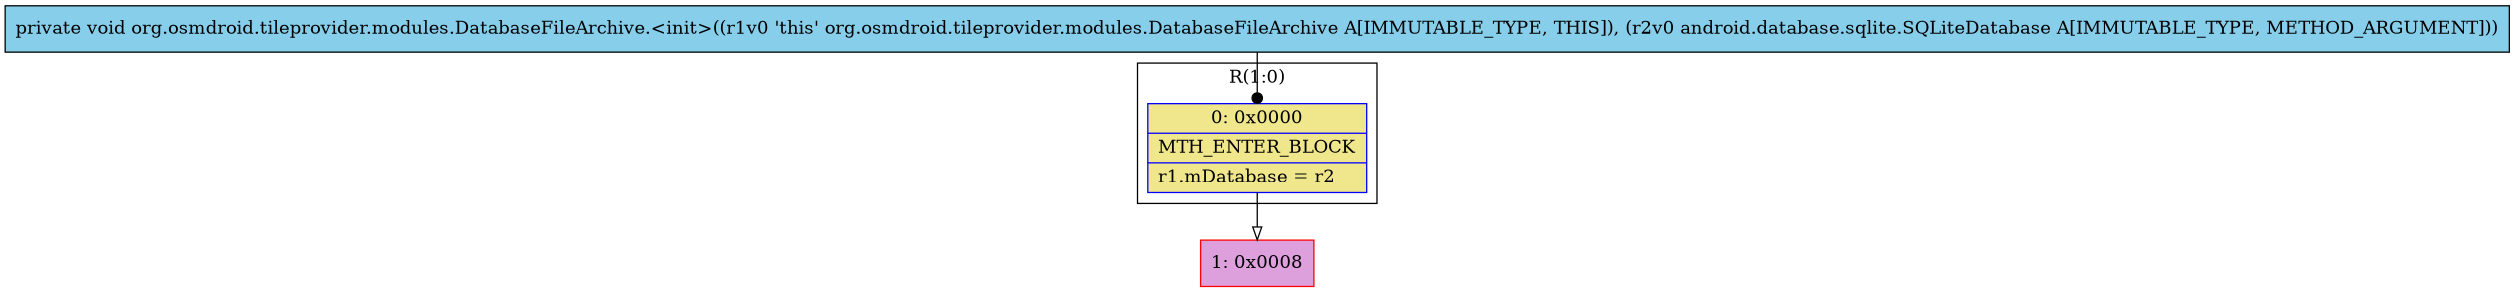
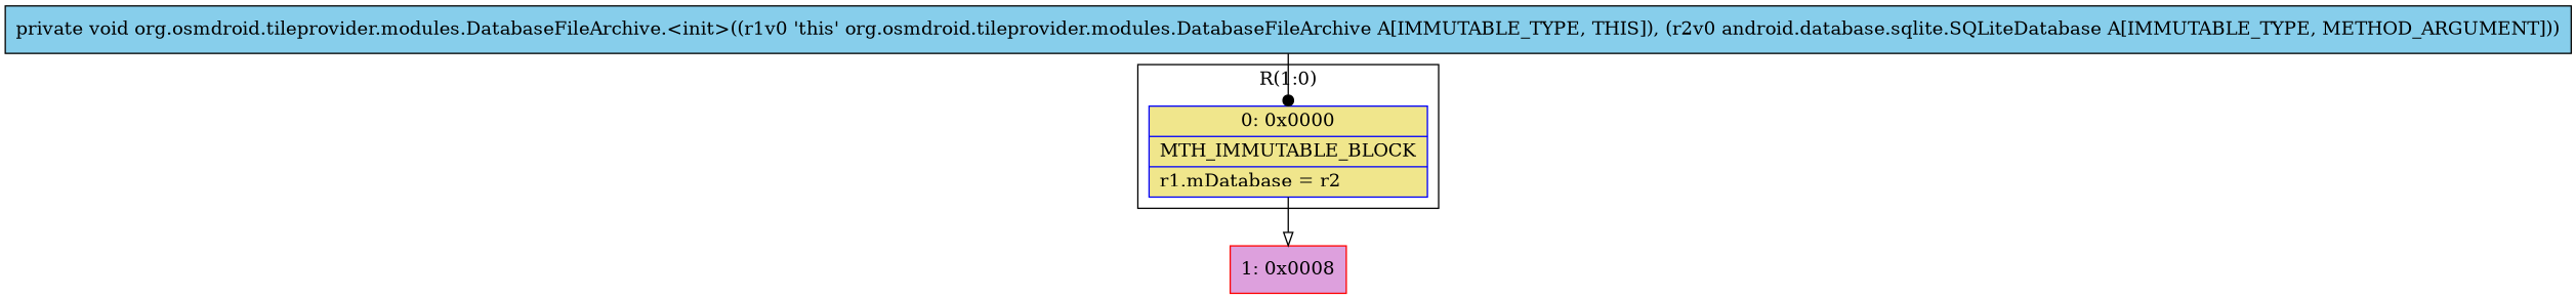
  digraph {
    node [shape=record style=filled]
-   n1 [color=blue label="{0\:\ 0x0000|MTH_ENTER_BLOCK\l|r1.mDatabase = r2\l}" fillcolor=khaki]
+   n1 [color=blue label="{0\:\ 0x0000|MTH_IMMUTABLE_BLOCK\l|r1.mDatabase = r2\l}" fillcolor=khaki]
    n2 [color=red label="{1\:\ 0x0008}" fillcolor=plum]
    n3 [label="{private void org.osmdroid.tileprovider.modules.DatabaseFileArchive.\<init\>((r1v0 'this' org.osmdroid.tileprovider.modules.DatabaseFileArchive A[IMMUTABLE_TYPE, THIS]), (r2v0 android.database.sqlite.SQLiteDatabase A[IMMUTABLE_TYPE, METHOD_ARGUMENT])) }" fillcolor=skyblue]
    subgraph cluster_1 {
      label="R(1:0)"
      n1
    }
    n1 -> n2 [arrowhead=onormal]
    n3 -> n1 [arrowhead=dot]
  }
